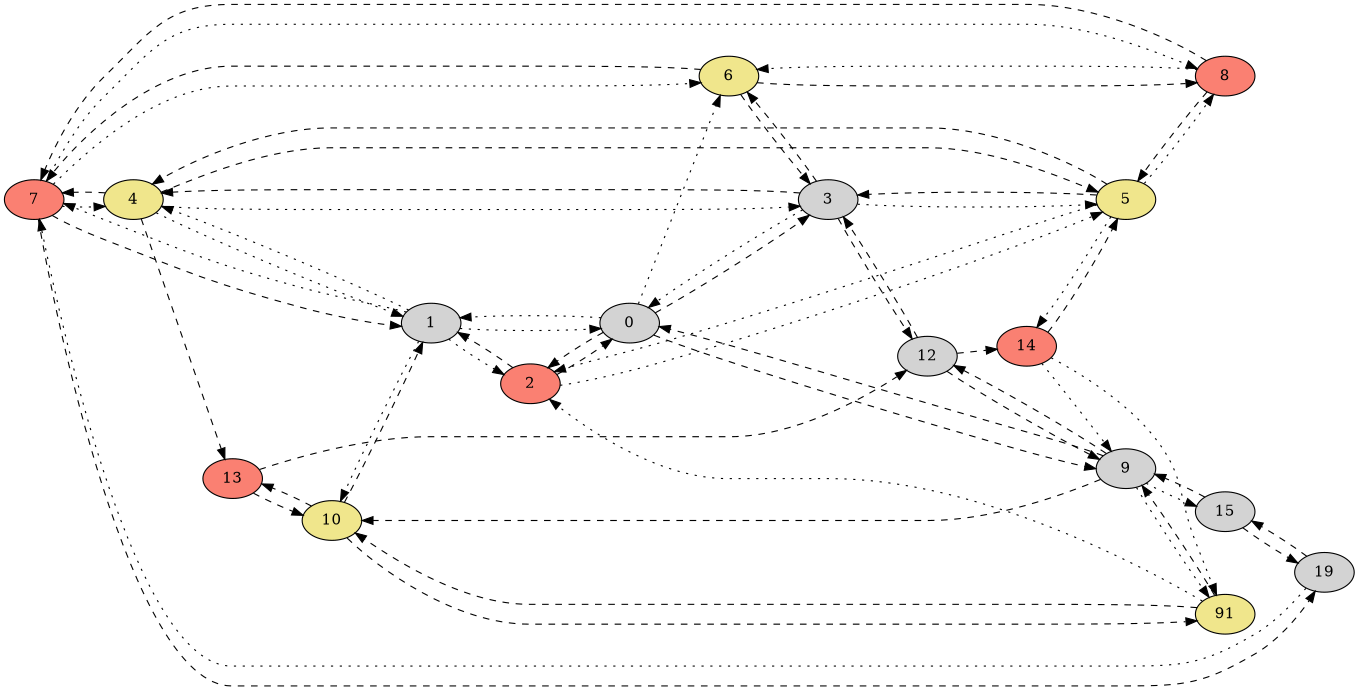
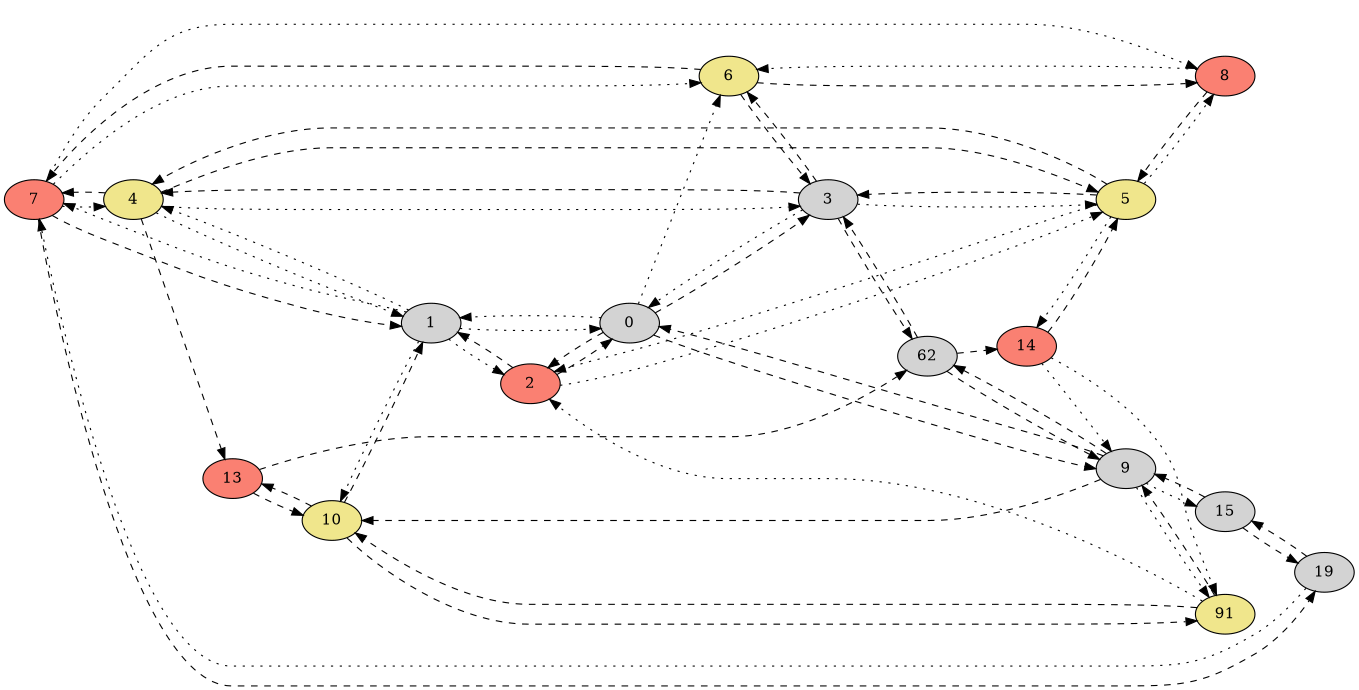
  digraph {
    fontname="DejaVu Serif"
    rankdir=LR
    node [fillcolor=lightgrey fontname="DejaVu Serif" style=filled]
    edge [fontname="DejaVu Serif" style=dashed weight=1.000000]
    7 [fillcolor=salmon rank=0]
    4 [fillcolor=khaki rank=2]
    8 [fillcolor=salmon rank=7]
    6 [fillcolor=khaki rank=8]
    1 [rank=10]
    n6 [label=19]
    3 [rank=1]
    5 [fillcolor=khaki rank=6]
    13 [fillcolor=salmon]
    0 [rank=4]
    10 [fillcolor=khaki rank=5]
    2 [fillcolor=salmon rank=9]
    15
-   12
+   12 [label=62]
    9 [rank=11]
    14 [fillcolor=salmon]
    n17 [fillcolor=khaki label=91 rank=3]
    7 -> 4 [style=dotted weight=10.000000]
    7 -> 8 [style=dotted weight=2.000000]
    7 -> 6 [style=dotted weight=7.000000]
    7 -> 1 [weight=5.000000]
    7 -> n6
    4 -> 7 [weight=10.000000]
    4 -> 1 [style=dotted weight=2.000000]
    4 -> 3 [style=dotted weight=14.000000]
    4 -> 5 [weight=5.000000]
    4 -> 13
-   8 -> 7 [weight=2.000000]
    8 -> 6 [style=dotted weight=14.000000]
    8 -> 5 [weight=4.000000]
    6 -> 7 [weight=10.000000]
    6 -> 8 [weight=14.000000]
    6 -> 3
    1 -> 7 [style=dotted weight=2.000000]
    1 -> 4 [style=dotted weight=3.000000]
    1 -> 0 [style=dotted weight=9.000000]
    1 -> 10 [style=dotted weight=4.000000]
    1 -> 2 [style=dotted weight=8.000000]
    n6 -> 7 [style=dotted]
    n6 -> 15
    3 -> 4 [weight=14.000000]
    3 -> 6
    3 -> 5 [style=dotted weight=5.000000]
    3 -> 0 [style=dotted weight=4.000000]
    3 -> 12 [weight=3.000000]
    5 -> 4 [weight=5.000000]
    5 -> 8 [style=dotted weight=4.000000]
    5 -> 3 [weight=5.000000]
    5 -> 2 [style=dotted weight=4.000000]
    5 -> 14 [style=dotted]
    13 -> 10
    13 -> 12 [weight=3.000000]
    0 -> 6 [style=dotted weight=3.000000]
    0 -> 1 [style=dotted weight=10.000000]
    0 -> 3 [weight=4.000000]
    0 -> 2 [weight=4.000000]
    0 -> 9 [weight=4.000000]
    10 -> 1
    10 -> 13 [weight=3.000000]
    10 -> n17 [weight=5.000000]
    2 -> 1 [weight=8.000000]
    2 -> 5 [style=dotted weight=4.000000]
    2 -> 0 [weight=5.000000]
    15 -> n6
    15 -> 9
    12 -> 3 [weight=3.000000]
    12 -> 9 [weight=3.000000]
    12 -> 14
    9 -> 0 [weight=7.000000]
    9 -> 10 [weight=13.000000]
    9 -> 15 [style=dotted]
    9 -> 12
    9 -> n17 [style=dotted weight=2.000000]
    14 -> 5
    14 -> 9 [style=dotted weight=14.000000]
    14 -> n17 [style=dotted]
    n17 -> 10 [weight=5.000000]
    n17 -> 2 [style=dotted]
    n17 -> 9 [weight=2.000000]
  }
